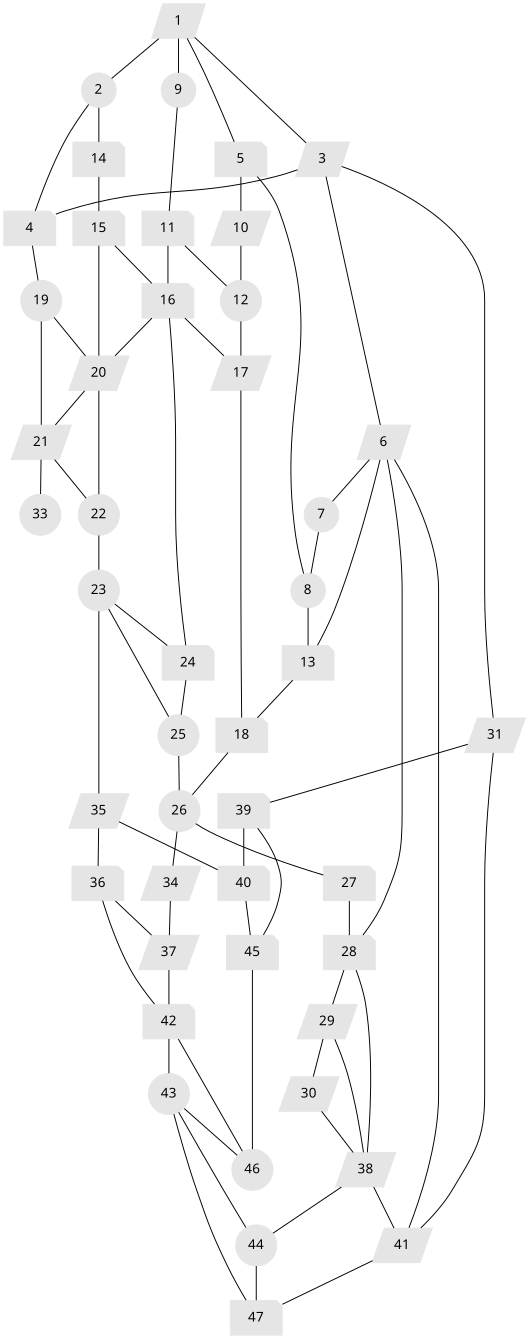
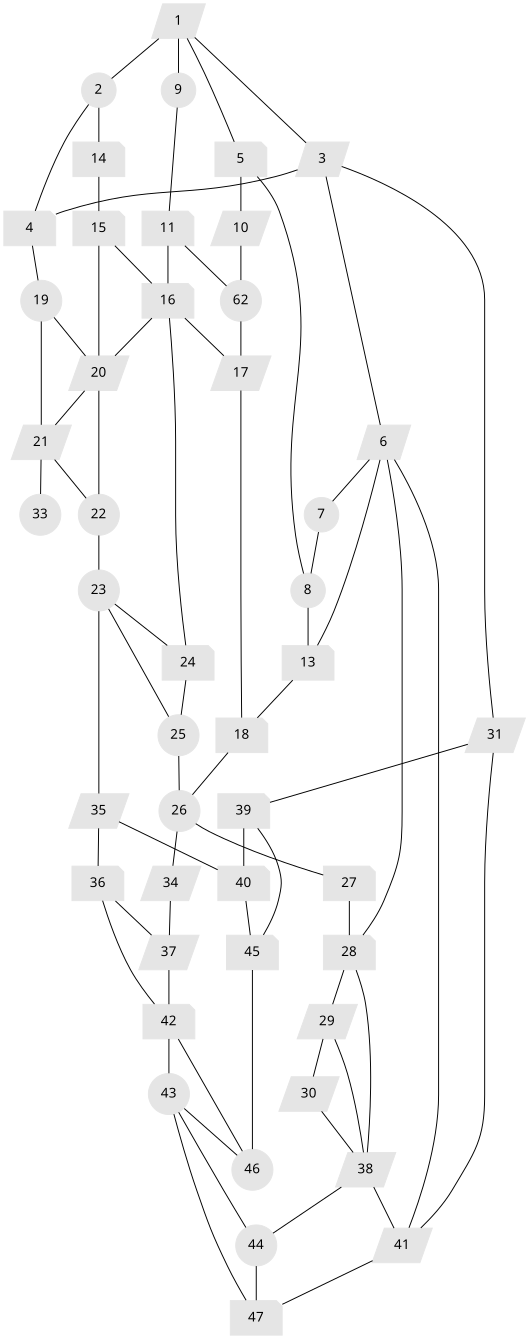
  graph {
    fontname="Noto Sans"
    node [color=gray90 fontname="Noto Sans" shape=note style=filled]
    edge [fontname="Noto Sans" weight=1.0]
    1 [shape=parallelogram]
    2 [shape=circle]
    3 [shape=parallelogram]
    5
    9 [shape=circle]
    4
    14
    6 [shape=parallelogram]
    31 [shape=parallelogram]
    8 [shape=circle]
    10 [shape=parallelogram]
    11
    19 [shape=circle]
    15
    7 [shape=circle]
    13
    41 [shape=parallelogram]
    28
    39
    20 [shape=parallelogram]
    21 [shape=parallelogram]
-   12 [shape=circle]
+   12 [shape=circle label=62]
    18
    30 [shape=parallelogram]
    38 [shape=parallelogram]
    47
    16
    17 [shape=parallelogram]
    24
    26 [shape=circle]
    22 [shape=circle]
    25 [shape=circle]
    27
    34 [shape=parallelogram]
    33 [shape=circle]
    23 [shape=circle]
    35 [shape=parallelogram]
    36
    40
    37 [shape=parallelogram]
    29 [shape=parallelogram]
    44 [shape=circle]
    45
    42
    43 [shape=circle]
    46 [shape=circle]
    1 -- 2
    1 -- 3
    1 -- 5
    1 -- 9 [weight=2.0]
    2 -- 4
    2 -- 14 [weight=2.0]
    3 -- 4
    3 -- 6
    3 -- 31
    5 -- 8
    5 -- 10 [weight=2.0]
    9 -- 11
    4 -- 19
    14 -- 15
    6 -- 7
    6 -- 13
    6 -- 41
    6 -- 28 [weight=2.0]
    31 -- 41
    31 -- 39
    8 -- 13
    10 -- 12
    11 -- 12
    11 -- 16
    19 -- 20
    19 -- 21 [weight=2.0]
    15 -- 20
    15 -- 16
    7 -- 8
    13 -- 18
    41 -- 47
    28 -- 38
    28 -- 29 [weight=2.0]
    39 -- 40 [weight=3.0]
    39 -- 45
    20 -- 21
    20 -- 22 [weight=2.0]
    21 -- 22
    21 -- 33 [weight=2.0]
    12 -- 17
    18 -- 26
    30 -- 38
    38 -- 41
    38 -- 44
    16 -- 20
    16 -- 17
    16 -- 24
    17 -- 18
    24 -- 25
    26 -- 27 [weight=2.0]
    26 -- 34 [weight=2.0]
    22 -- 23 [weight=2.0]
    25 -- 26
    27 -- 28 [weight=2.0]
    34 -- 37
    23 -- 24
    23 -- 25
    23 -- 35 [weight=2.0]
    35 -- 36
    35 -- 40 [weight=2.0]
    36 -- 37
    36 -- 42
    40 -- 45
    37 -- 42
    29 -- 30 [weight=3.0]
    29 -- 38
    44 -- 47
    45 -- 46
    42 -- 43 [weight=3.0]
    42 -- 46
    43 -- 47
    43 -- 44
    43 -- 46
  }
